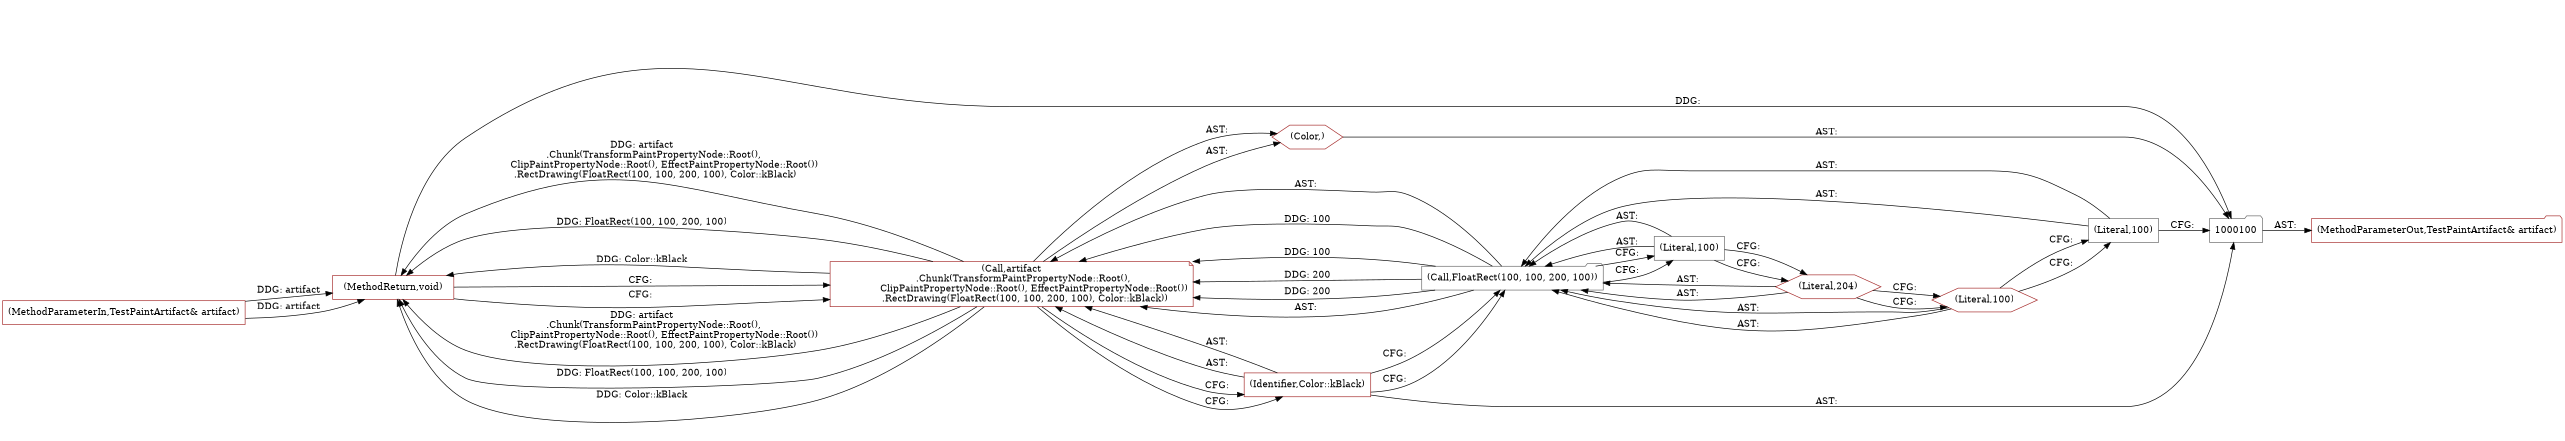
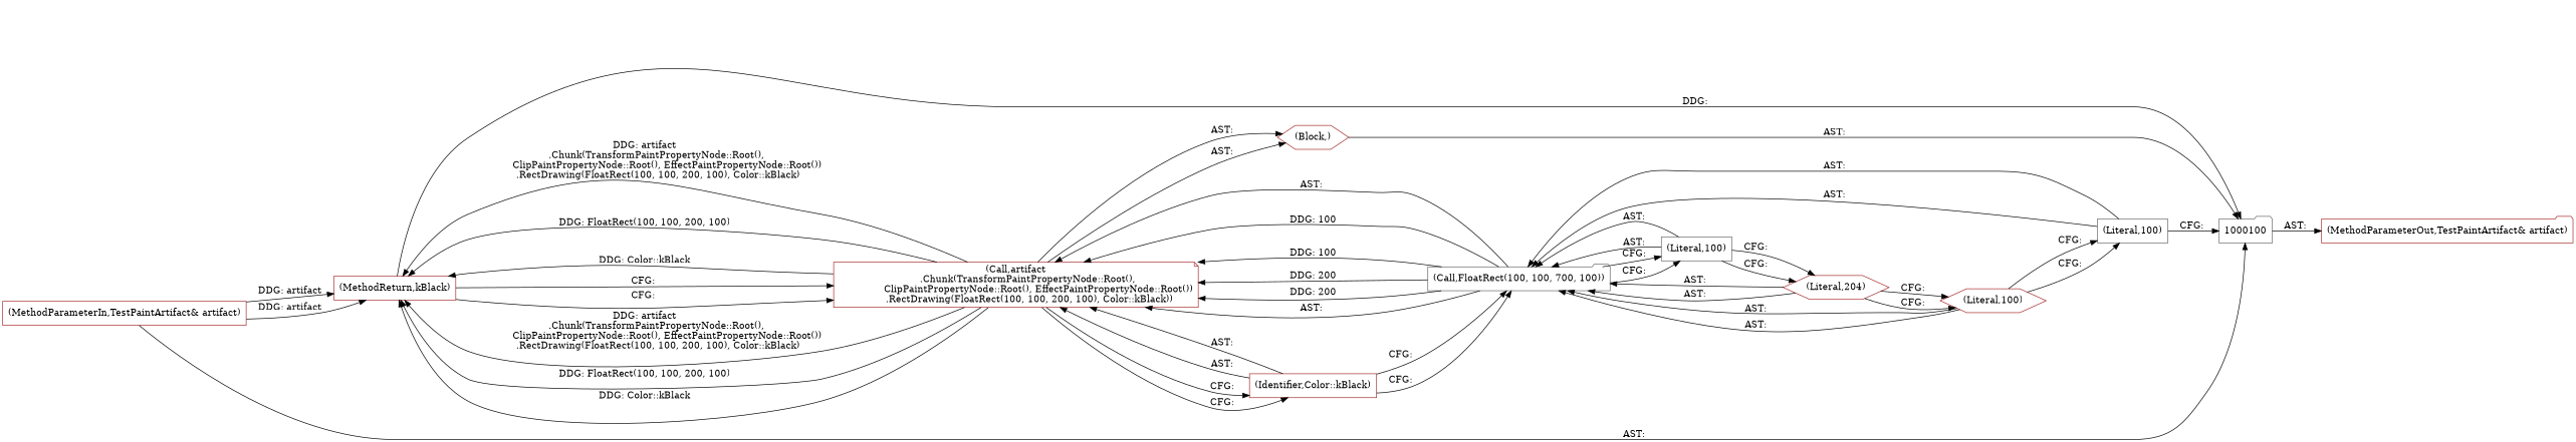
  digraph {
    fontname="DejaVu Serif"
    rankdir=LR
    node [color=brown fontname="DejaVu Serif" shape=box]
    edge [fontname="DejaVu Serif"]
    n1 [label="(MethodParameterIn,TestPaintArtifact& artifact)"]
-   n2 [label="(MethodReturn,void)"]
+   n2 [label="(MethodReturn,kBlack)"]
    1000100 [color=gray40 shape=folder]
    n4 [label="(Call,artifact\n        .Chunk(TransformPaintPropertyNode::Root(),\n               ClipPaintPropertyNode::Root(), EffectPaintPropertyNode::Root())\n         .RectDrawing(FloatRect(100, 100, 200, 100), Color::kBlack))" shape=note]
    n5 [label="(MethodParameterOut,TestPaintArtifact& artifact)" shape=folder]
-   n6 [label="(Color,)" shape=hexagon]
+   n6 [label="(Block,)" shape=hexagon]
    n7 [label="(Identifier,Color::kBlack)"]
-   n8 [color=gray40 label="(Call,FloatRect(100, 100, 200, 100))" shape=folder]
+   n8 [color=gray40 label="(Call,FloatRect(100, 100, 700, 100))" shape=folder]
    n9 [color=gray40 label="(Literal,100)"]
    n10 [label="(Literal,204)" shape=hexagon]
    n11 [color=gray40 label="(Literal,100)"]
    n12 [label="(Literal,100)" shape=hexagon]
    n1 -> n2 [label="DDG: artifact"]
    n1 -> n2 [label="DDG: artifact"]
-   n7 -> 1000100 [label="AST: "]
+   n1 -> 1000100 [label="AST: "]
    n2 -> 1000100 [label="DDG: "]
    n2 -> n4 [label="CFG: "]
    n2 -> n4 [label="CFG: "]
    1000100 -> n5 [label="AST: "]
    n4 -> n2 [label="DDG: artifact\n        .Chunk(TransformPaintPropertyNode::Root(),\n               ClipPaintPropertyNode::Root(), EffectPaintPropertyNode::Root())\n         .RectDrawing(FloatRect(100, 100, 200, 100), Color::kBlack)"]
    n4 -> n2 [label="DDG: FloatRect(100, 100, 200, 100)"]
    n4 -> n2 [label="DDG: Color::kBlack"]
    n4 -> n2 [label="DDG: artifact\n        .Chunk(TransformPaintPropertyNode::Root(),\n               ClipPaintPropertyNode::Root(), EffectPaintPropertyNode::Root())\n         .RectDrawing(FloatRect(100, 100, 200, 100), Color::kBlack)"]
    n4 -> n2 [label="DDG: FloatRect(100, 100, 200, 100)"]
    n4 -> n2 [label="DDG: Color::kBlack"]
    n4 -> n6 [label="AST: "]
    n4 -> n6 [label="AST: "]
    n4 -> n7 [label="CFG: "]
    n4 -> n7 [label="CFG: "]
    n6 -> 1000100 [label="AST: "]
    n7 -> n4 [label="AST: "]
    n7 -> n4 [label="AST: "]
    n7 -> n8 [label="CFG: "]
    n7 -> n8 [label="CFG: "]
    n8 -> n4 [label="AST: "]
    n8 -> n4 [label="DDG: 100"]
    n8 -> n4 [label="DDG: 200"]
    n8 -> n4 [label="AST: "]
    n8 -> n4 [label="DDG: 100"]
    n8 -> n4 [label="DDG: 200"]
    n8 -> n9 [label="CFG: "]
    n8 -> n9 [label="CFG: "]
    n9 -> n8 [label="AST: "]
    n9 -> n8 [label="AST: "]
    n9 -> n10 [label="CFG: "]
    n9 -> n10 [label="CFG: "]
    n10 -> n8 [label="AST: "]
    n10 -> n8 [label="AST: "]
    n10 -> n12 [label="CFG: "]
    n10 -> n12 [label="CFG: "]
    n11 -> 1000100 [label="CFG: "]
    n11 -> n8 [label="AST: "]
    n11 -> n8 [label="AST: "]
    n12 -> n8 [label="AST: "]
    n12 -> n8 [label="AST: "]
    n12 -> n11 [label="CFG: "]
    n12 -> n11 [label="CFG: "]
  }
